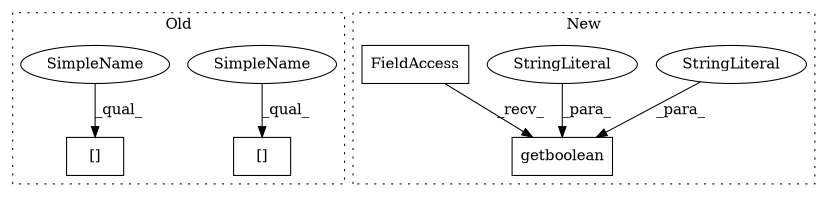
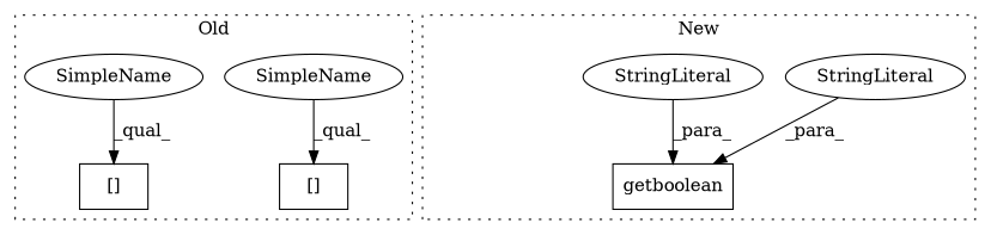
  digraph {
    node [a=2 l="8,1" shape=box]
    n1 [label="[]" s="6691,6711"]
    n2 [label="[]" s="2443,2469"]
    n3 [a=42 l=7 label=SimpleName s=6691 shape=ellipse]
    n4 [a=42 l=7 label=SimpleName s=2443 shape=ellipse]
    n5 [a=32 l="11,1" label=getboolean s="2798,2835"]
    n6 [a=45 l=10 label=StringLiteral s=2820 shape=ellipse]
    n7 [a=45 l=10 label=StringLiteral s=2809 shape=ellipse]
-   n8 [a=22 l=3 label=FieldAccess s=2794]
    subgraph cluster_1 {
      label=Old
      style=dotted
      n1
      n2
      n3
      n4
    }
    subgraph cluster_2 {
      label=New
      style=dotted
      n5
      n6
      n7
-     n8
    }
    n3 -> n1 [label=_qual_]
    n4 -> n2 [label=_qual_]
    n6 -> n5 [label=_para_]
    n7 -> n5 [label=_para_]
-   n8 -> n5 [label=_recv_]
  }
